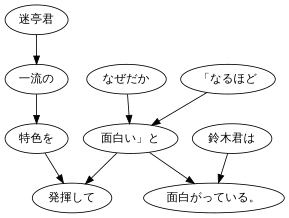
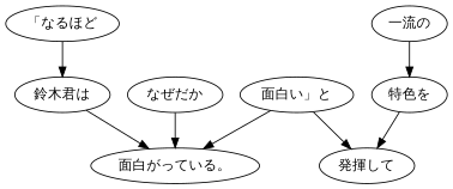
  digraph {
    n1 [label="「なるほど"]
    n2 [label="面白い」と"]
    n3 [label="発揮して"]
    n4 [label="面白がっている。"]
-   n5 [label="迷亭君"]
    n6 [label="一流の"]
    n7 [label="特色を"]
    n8 [label="鈴木君は"]
    n9 [label="なぜだか"]
-   n1 -> n2
+   n1 -> n8
    n2 -> n3
    n2 -> n4
-   n5 -> n6
    n6 -> n7
    n7 -> n3
    n8 -> n4
-   n9 -> n2
+   n9 -> n4
  }
